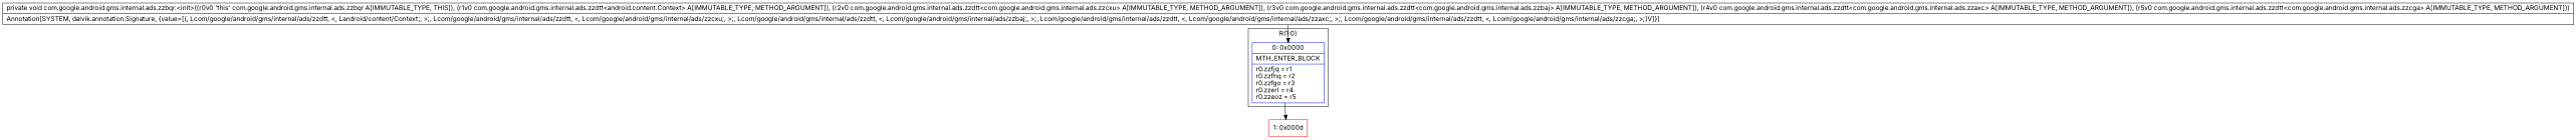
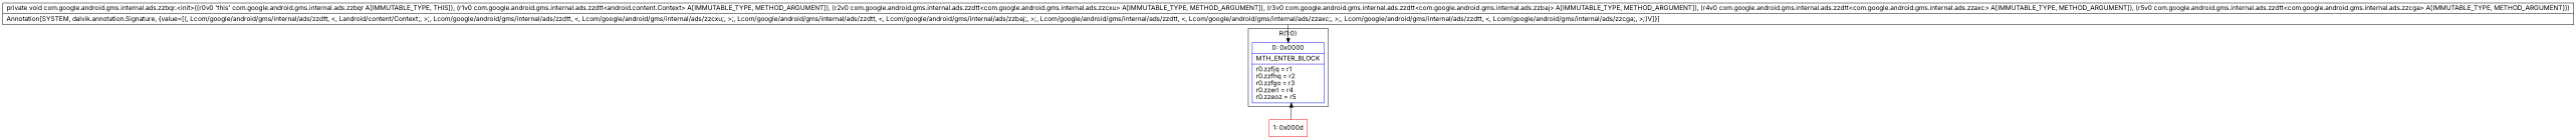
  digraph {
    fontname=Inter
    node [shape=record fontname=Inter]
    edge [fontname=Inter]
    n1 [color=blue label="{0\:\ 0x0000|MTH_ENTER_BLOCK\l|r0.zzfjq = r1\lr0.zzfhq = r2\lr0.zzfgo = r3\lr0.zzerl = r4\lr0.zzeoz = r5\l}"]
    n2 [color=red label="{1\:\ 0x000d}"]
    n3 [label="{private void com.google.android.gms.internal.ads.zzbqr.\<init\>((r0v0 'this' com.google.android.gms.internal.ads.zzbqr A[IMMUTABLE_TYPE, THIS]), (r1v0 com.google.android.gms.internal.ads.zzdtt\<android.content.Context\> A[IMMUTABLE_TYPE, METHOD_ARGUMENT]), (r2v0 com.google.android.gms.internal.ads.zzdtt\<com.google.android.gms.internal.ads.zzcxu\> A[IMMUTABLE_TYPE, METHOD_ARGUMENT]), (r3v0 com.google.android.gms.internal.ads.zzdtt\<com.google.android.gms.internal.ads.zzbaj\> A[IMMUTABLE_TYPE, METHOD_ARGUMENT]), (r4v0 com.google.android.gms.internal.ads.zzdtt\<com.google.android.gms.internal.ads.zzaxc\> A[IMMUTABLE_TYPE, METHOD_ARGUMENT]), (r5v0 com.google.android.gms.internal.ads.zzdtt\<com.google.android.gms.internal.ads.zzcga\> A[IMMUTABLE_TYPE, METHOD_ARGUMENT]))  | Annotation[SYSTEM, dalvik.annotation.Signature, \{value=[(, Lcom\/google\/android\/gms\/internal\/ads\/zzdtt, \<, Landroid\/content\/Context;, \>;, Lcom\/google\/android\/gms\/internal\/ads\/zzdtt, \<, Lcom\/google\/android\/gms\/internal\/ads\/zzcxu;, \>;, Lcom\/google\/android\/gms\/internal\/ads\/zzdtt, \<, Lcom\/google\/android\/gms\/internal\/ads\/zzbaj;, \>;, Lcom\/google\/android\/gms\/internal\/ads\/zzdtt, \<, Lcom\/google\/android\/gms\/internal\/ads\/zzaxc;, \>;, Lcom\/google\/android\/gms\/internal\/ads\/zzdtt, \<, Lcom\/google\/android\/gms\/internal\/ads\/zzcga;, \>;)V]\}]\l}"]
    subgraph cluster_1 {
      label="R(1:0)"
      n1
    }
-   n1 -> n2
+   n2 -> n1
    n3 -> n1
  }
